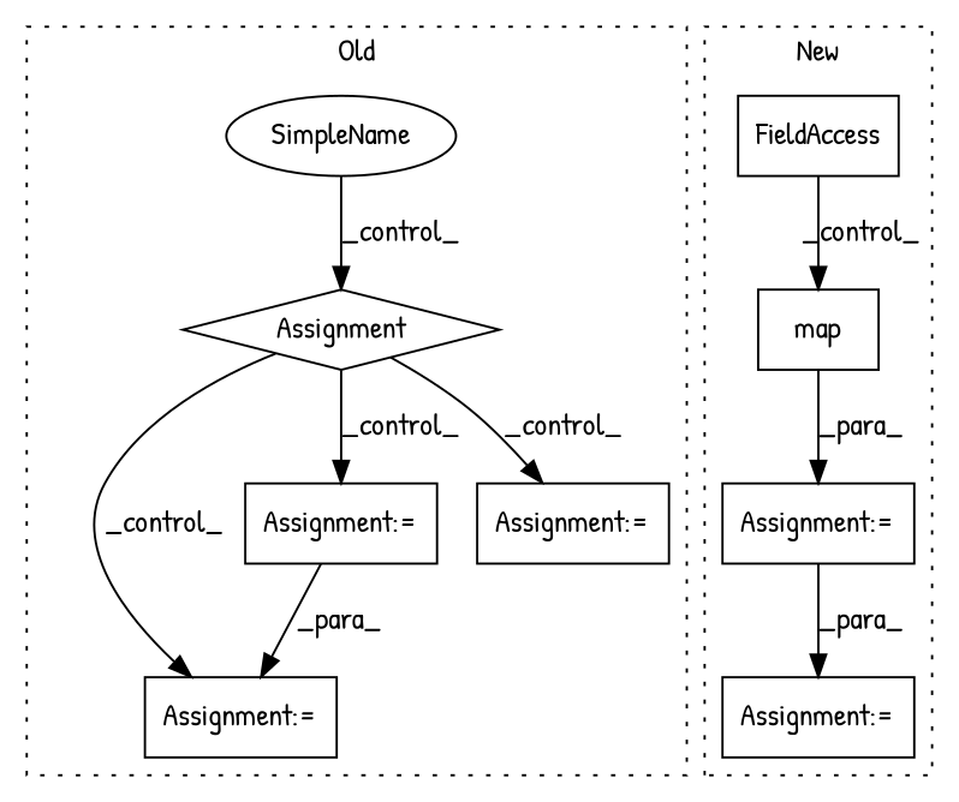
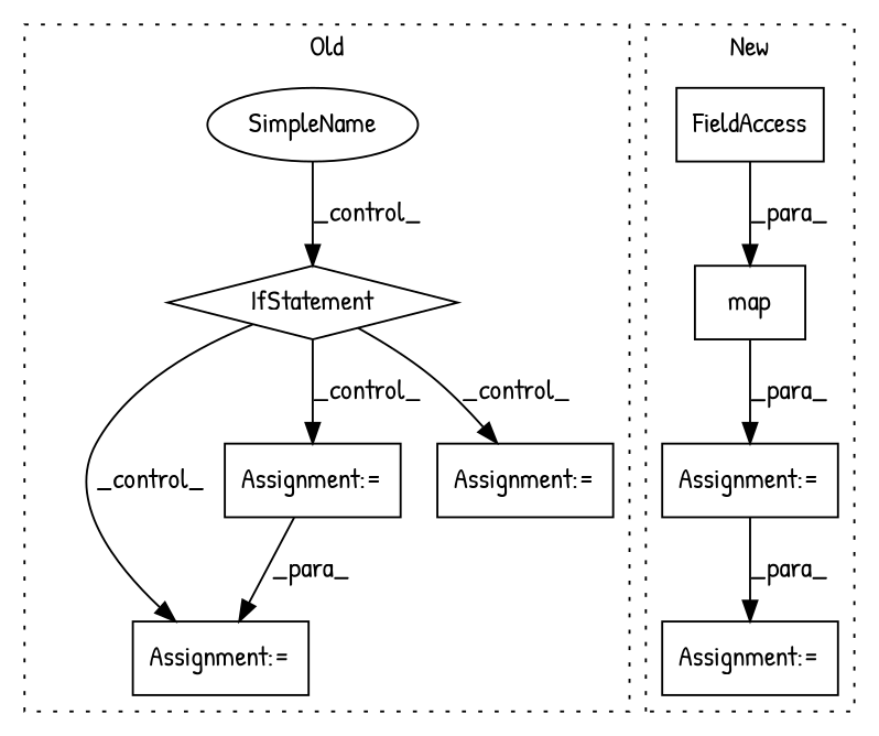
  digraph {
    fontname="Patrick Hand"
    node [a=7 fontname="Patrick Hand" l=1 shape=box]
    edge [fontname="Patrick Hand"]
-   n1 [a=25 l="4,2" label=Assignment s="7064,7073" shape=diamond]
+   n1 [a=25 l="4,2" label=IfStatement s="7064,7073" shape=diamond]
    n2 [l="57,2" label="Assignment:=" s="7441,7544"]
    n3 [a=42 label=SimpleName shape=ellipse l=""]
    n4 [label="Assignment:=" s=7262]
    n5 [l="57,2" label="Assignment:=" s="7302,7374"]
    n6 [a=32 l="4,1" label=map s="8639,8670"]
    n7 [a=22 l=5 label=FieldAccess s=8643]
    n8 [label="Assignment:=" s=8690]
    n9 [label="Assignment:=" s=8638]
    subgraph cluster_1 {
      label=Old
      style=dotted
      n1
      n2
      n3
      n4
      n5
    }
    subgraph cluster_2 {
      label=New
      style=dotted
      n6
      n7
      n8
      n9
    }
    n1 -> n2 [label=_control_]
    n1 -> n4 [label=_control_]
    n1 -> n5 [label=_control_]
    n3 -> n1 [label=_control_]
    n4 -> n2 [label=_para_]
    n6 -> n9 [label=_para_]
-   n7 -> n6 [label=_control_]
+   n7 -> n6 [label=_para_]
    n9 -> n8 [label=_para_]
  }
